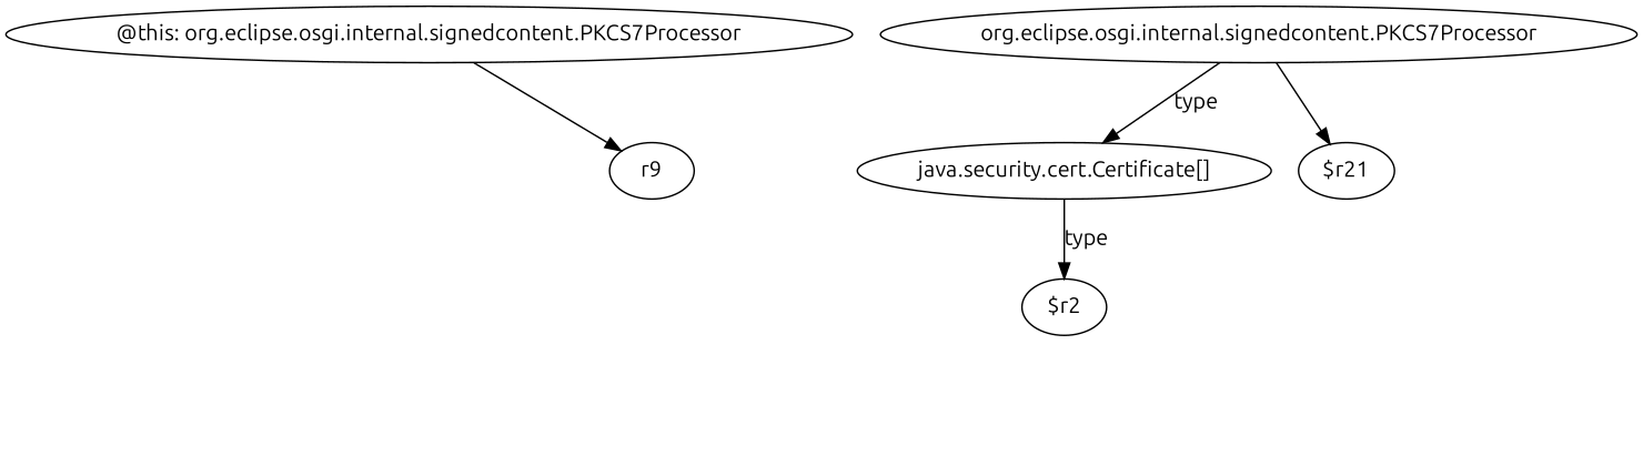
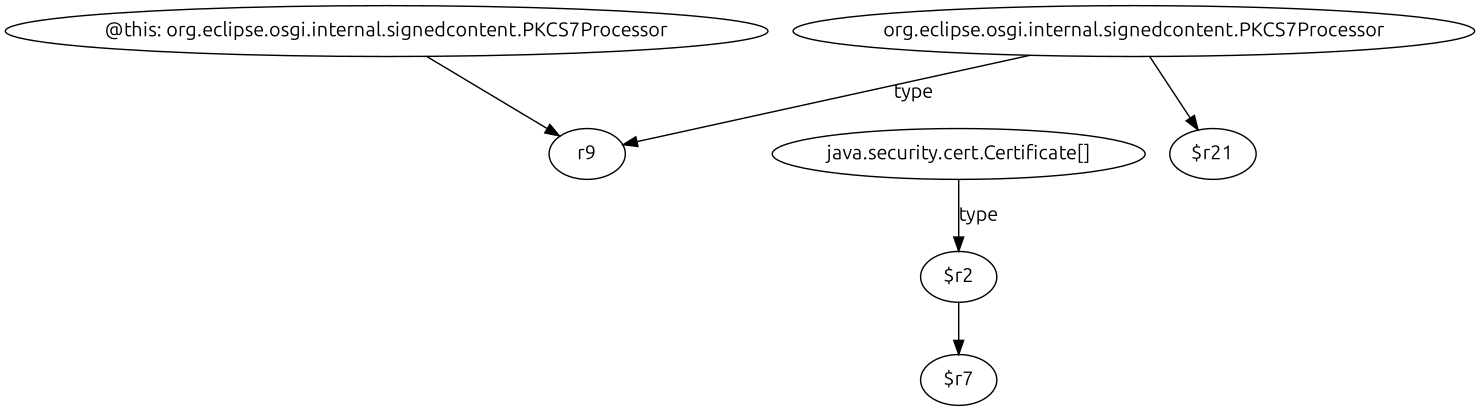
  digraph {
    fontname=Ubuntu
    node [fontname=Ubuntu]
    edge [fontname=Ubuntu]
    n1 [label="@this: org.eclipse.osgi.internal.signedcontent.PKCS7Processor"]
    n2 [label=r9]
    n3 [label="java.security.cert.Certificate[]"]
    n4 [label="$r2"]
+   n5 [label="$r7"]
    n6 [label="$r21"]
    n7 [label="org.eclipse.osgi.internal.signedcontent.PKCS7Processor"]
    n1 -> n2
    n3 -> n4 [label=type]
-   n7 -> n3 [label=type]
+   n4 -> n5
+   n7 -> n2 [label=type]
    n7 -> n6
  }
